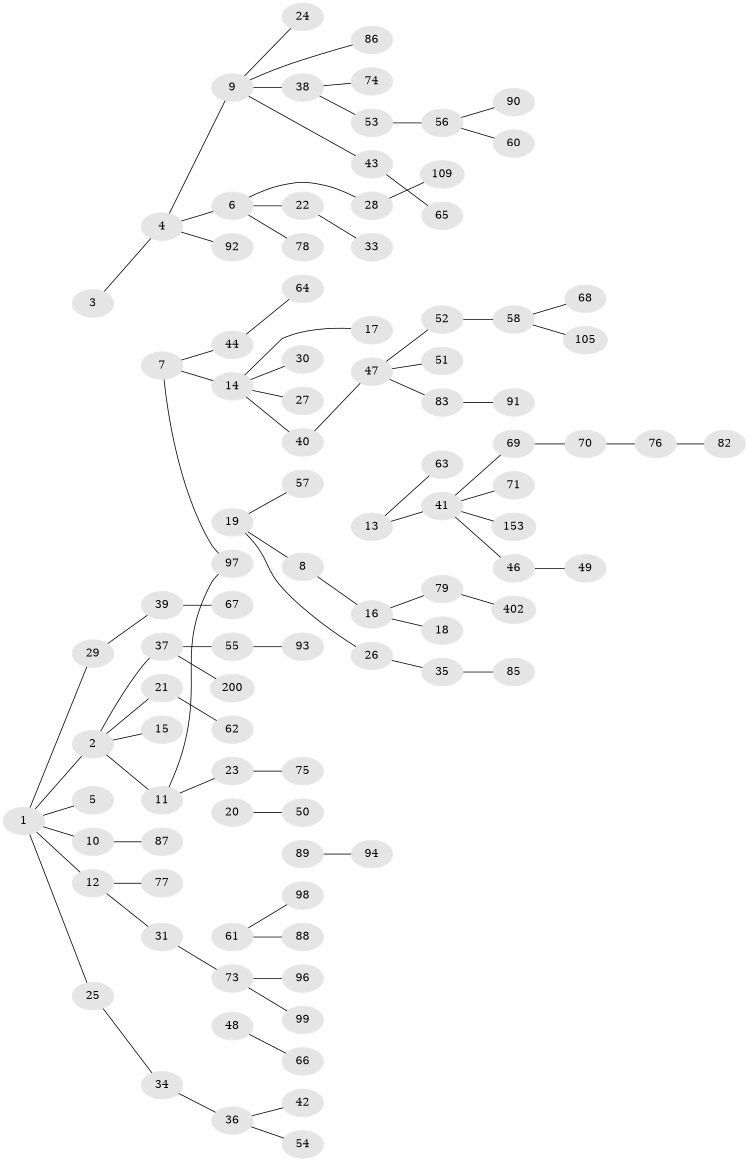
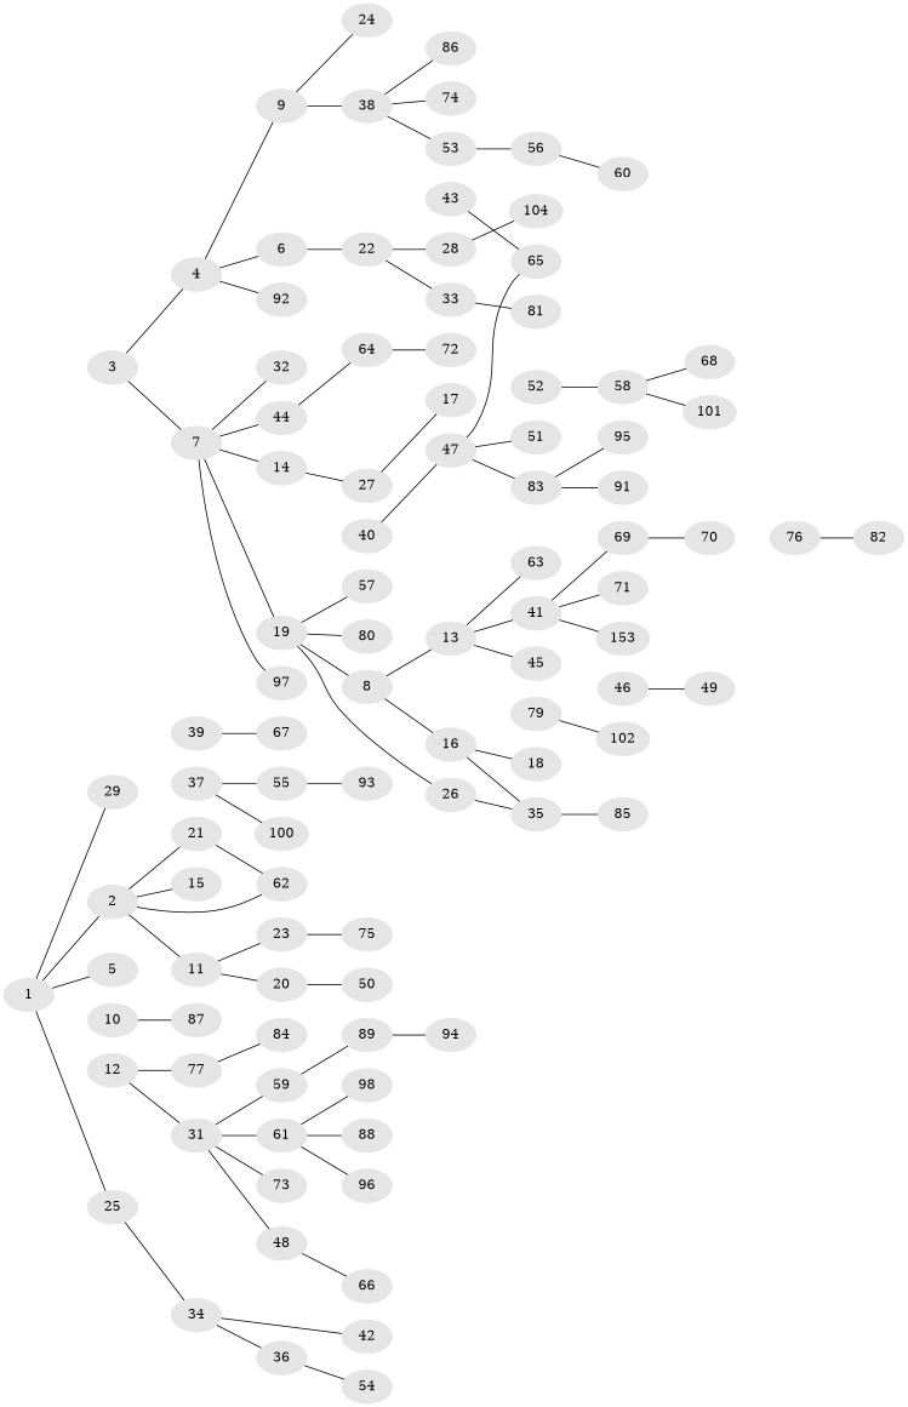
  graph {
    rankdir=LR
    node [color=gray90 style=filled]
    1
    2
    5
    10
    12
    25
    29
    11
    15
    21
    37
    87
    31
    77
    34
    39
    3
    4
    7
    20
    23
    62
    55
-   100 [label=200]
+   100
    6
    9
    92
    14
    19
+   32
    44
    97
    22
    28
-   78
    24
    38
    43
    86
    33
-   104 [label=109]
+   104
    8
    13
    16
    17
    27
-   30
    40
    26
    57
+   80
    64
    41
+   45
    63
    18
    79
    53
    74
    65
    50
    75
    48
+   59
    61
    73
+   84
    46
    69
    71
    n71 [label=153]
    47
-   102 [label=402]
+   102
    35
+   81
    36
    85
    67
    66
    89
    88
    98
    96
-   99
    42
    54
    93
    56
    51
    52
    83
    49
    70
+   72
    58
    91
+   95
    68
-   101 [label=105]
+   101
    60
-   90
    94
    76
    82
    1 -- 2
    1 -- 5
-   1 -- 10
-   1 -- 12
    1 -- 25
    1 -- 29
    2 -- 11
    2 -- 15
    2 -- 21
-   2 -- 37
+   2 -- 62
    10 -- 87
    12 -- 31
    12 -- 77
    25 -- 34
-   29 -- 39
-   11 -- 97
+   11 -- 20
    11 -- 23
    21 -- 62
    37 -- 55
    37 -- 100
+   31 -- 48
+   31 -- 59
+   31 -- 61
    31 -- 73
+   77 -- 84
    34 -- 36
    39 -- 67
    3 -- 4
+   3 -- 7
    4 -- 6
    4 -- 9
    4 -- 92
    7 -- 14
+   7 -- 19
+   7 -- 32
    7 -- 44
    7 -- 97
    20 -- 50
    23 -- 75
    55 -- 93
    6 -- 22
-   6 -- 28
-   6 -- 78
+   22 -- 28
    9 -- 24
    9 -- 38
-   9 -- 43
-   9 -- 86
-   14 -- 17
+   38 -- 86
+   27 -- 17
    14 -- 27
-   14 -- 30
-   14 -- 40
    19 -- 8
    19 -- 26
    19 -- 57
+   19 -- 80
    44 -- 64
    22 -- 33
    28 -- 104
    38 -- 53
    38 -- 74
    43 -- 65
+   33 -- 81
+   8 -- 13
    8 -- 16
    13 -- 41
+   13 -- 45
    13 -- 63
    16 -- 18
-   16 -- 79
+   16 -- 35
    40 -- 47
    26 -- 35
-   41 -- 46
+   64 -- 72
    41 -- 69
    41 -- 71
    41 -- n71
    79 -- 102
    53 -- 56
    48 -- 66
+   59 -- 89
    61 -- 88
    61 -- 98
-   73 -- 96
-   73 -- 99
+   61 -- 96
    46 -- 49
    69 -- 70
    47 -- 51
-   47 -- 52
+   47 -- 65
    47 -- 83
    35 -- 85
-   36 -- 42
+   34 -- 42
    36 -- 54
    89 -- 94
    56 -- 60
-   56 -- 90
    52 -- 58
    83 -- 91
-   70 -- 76
+   83 -- 95
    58 -- 68
    58 -- 101
    76 -- 82
  }
